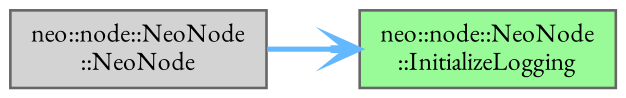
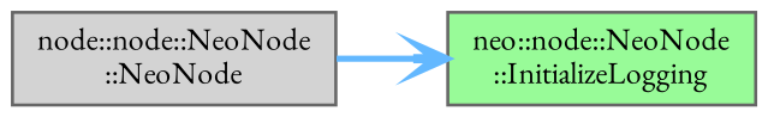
  digraph {
    rankdir=LR
    fontname="EB Garamond"
    node [fontname="EB Garamond" fontsize=10 shape=box style=filled]
-   n1 [color=gray40 fillcolor=lightgrey fontcolor=black height=0.2 label="neo::node::NeoNode\l::NeoNode" width=0.4]
+   n1 [color=gray40 fillcolor=lightgrey fontcolor=black height=0.2 label="node::node::NeoNode\l::NeoNode" width=0.4]
    n2 [color=grey40 fillcolor=palegreen height=0.2 label="neo::node::NeoNode\l::InitializeLogging" width=0.4]
    n1 -> n2 [color=steelblue1 fontname="EB Garamond" fontsize=10 labelfontname=Helvetica labelfontsize=10 style=bold arrowhead=vee]
  }
